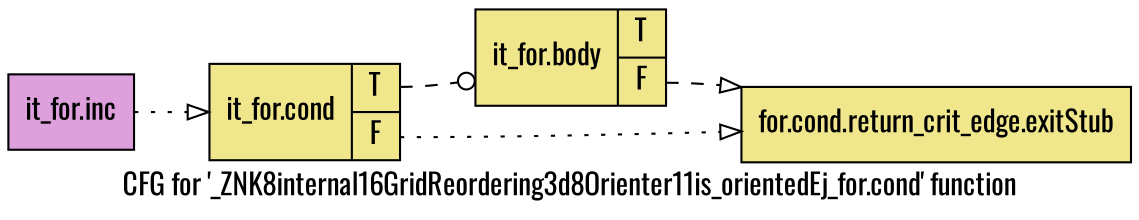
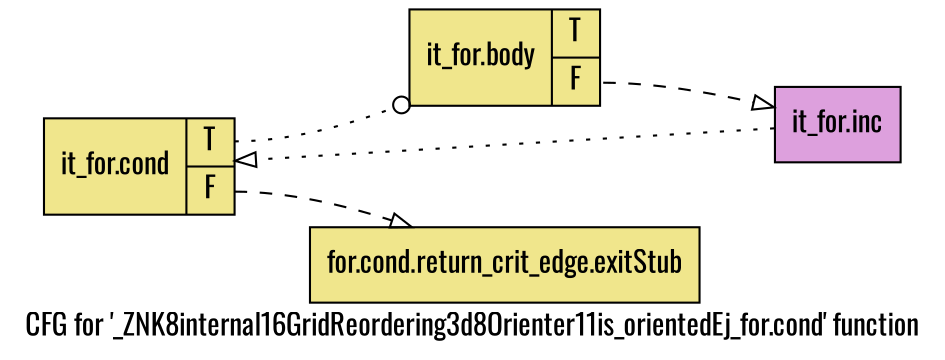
  digraph {
    fontname=Oswald
    label="CFG for '_ZNK8internal16GridReordering3d8Orienter11is_orientedEj_for.cond' function"
    rankdir=LR
    node [fillcolor=khaki fontname=Oswald shape=record style=filled]
    edge [arrowhead=onormal fontname=Oswald style=dashed tailport=s1]
    n1 [label="{it_for.cond|{<s0>T|<s1>F}}"]
    n2 [label="{for.cond.return_crit_edge.exitStub}"]
    n3 [label="{it_for.body|{<s0>T|<s1>F}}"]
    n4 [fillcolor=plum label="{it_for.inc}"]
-   n1 -> n2 [style=dotted]
-   n1 -> n3 [arrowhead=odot tailport=s0]
-   n3 -> n2
+   n1 -> n2
+   n1 -> n3 [arrowhead=odot style=dotted tailport=s0]
+   n3 -> n4
    n4 -> n1 [style=dotted tailport=""]
  }
